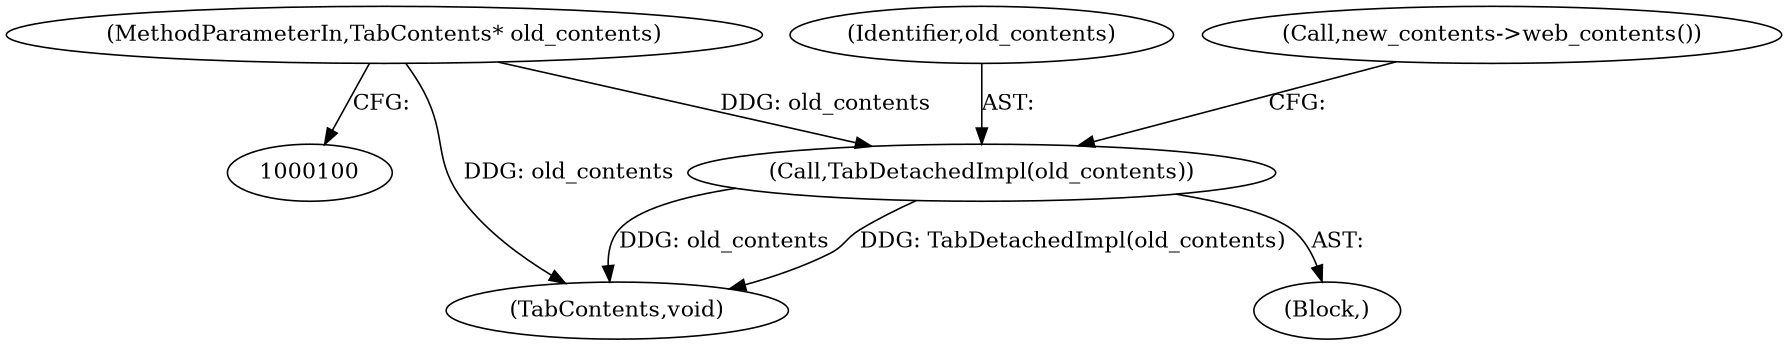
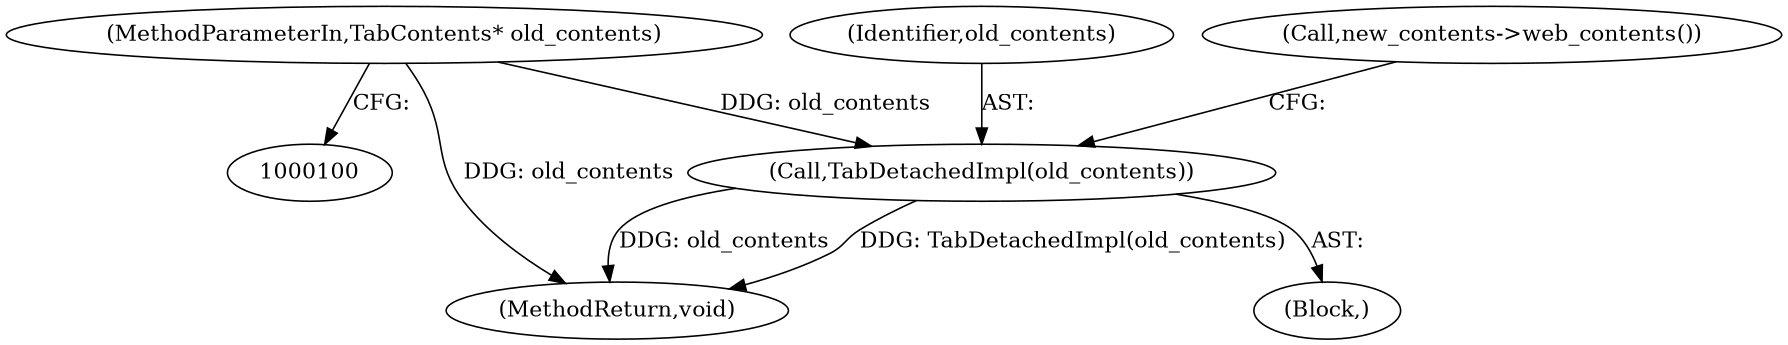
  digraph {
    n1 [label="(Call,TabDetachedImpl(old_contents))"]
    n2 [label="(Block,)"]
-   n3 [label="(TabContents,void)"]
+   n3 [label="(MethodReturn,void)"]
    n4 [label="(Identifier,old_contents)"]
    n5 [label="(MethodParameterIn,TabContents* old_contents)"]
    1000100
    n7 [label="(Call,new_contents->web_contents())"]
    n1 -> n2 [label="AST: "]
    n1 -> n3 [label="DDG: old_contents"]
    n1 -> n3 [label="DDG: TabDetachedImpl(old_contents)"]
    n4 -> n1 [label="AST: "]
    n5 -> n1 [label="DDG: old_contents"]
    n5 -> n3 [label="DDG: old_contents"]
    n5 -> 1000100 [label="CFG: "]
    n7 -> n1 [label="CFG: "]
  }
